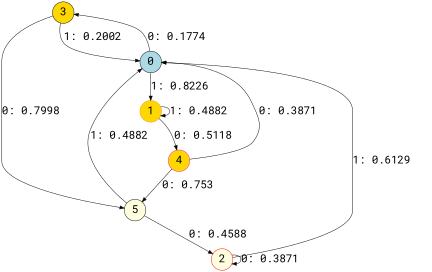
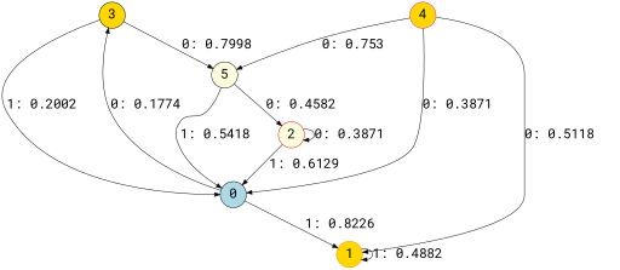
  digraph {
    fontname="Roboto Mono"
    node [color=black fillcolor=gold fontname="Roboto Mono" fontsize=24 shape=circle style=filled]
    edge [fontname="Roboto Mono" fontsize=24]
    3
    0 [fillcolor=lightblue]
    1 [color=darkorange]
    5 [fillcolor=lightyellow]
    4 [color=deeppink]
    2 [color=red fillcolor=lightyellow]
    3 -> 0 [label="1: 0.2002   "]
    3 -> 5 [label="0: 0.7998   "]
    0 -> 3 [label="0: 0.1774   "]
    0 -> 1 [label="1: 0.8226   "]
    1 -> 1 [label="1: 0.4882   "]
-   1 -> 4 [label="0: 0.5118   "]
-   5 -> 0 [label="1: 0.4882   "]
-   5 -> 2 [label="0: 0.4588   "]
+   4 -> 1 [label="0: 0.5118   "]
+   5 -> 0 [label="1: 0.5418   "]
+   5 -> 2 [label="0: 0.4582   "]
    4 -> 0 [label="0: 0.3871   "]
    4 -> 5 [label="0: 0.753    "]
    2 -> 0 [label="1: 0.6129   "]
    2 -> 2 [label="0: 0.3871   "]
  }
